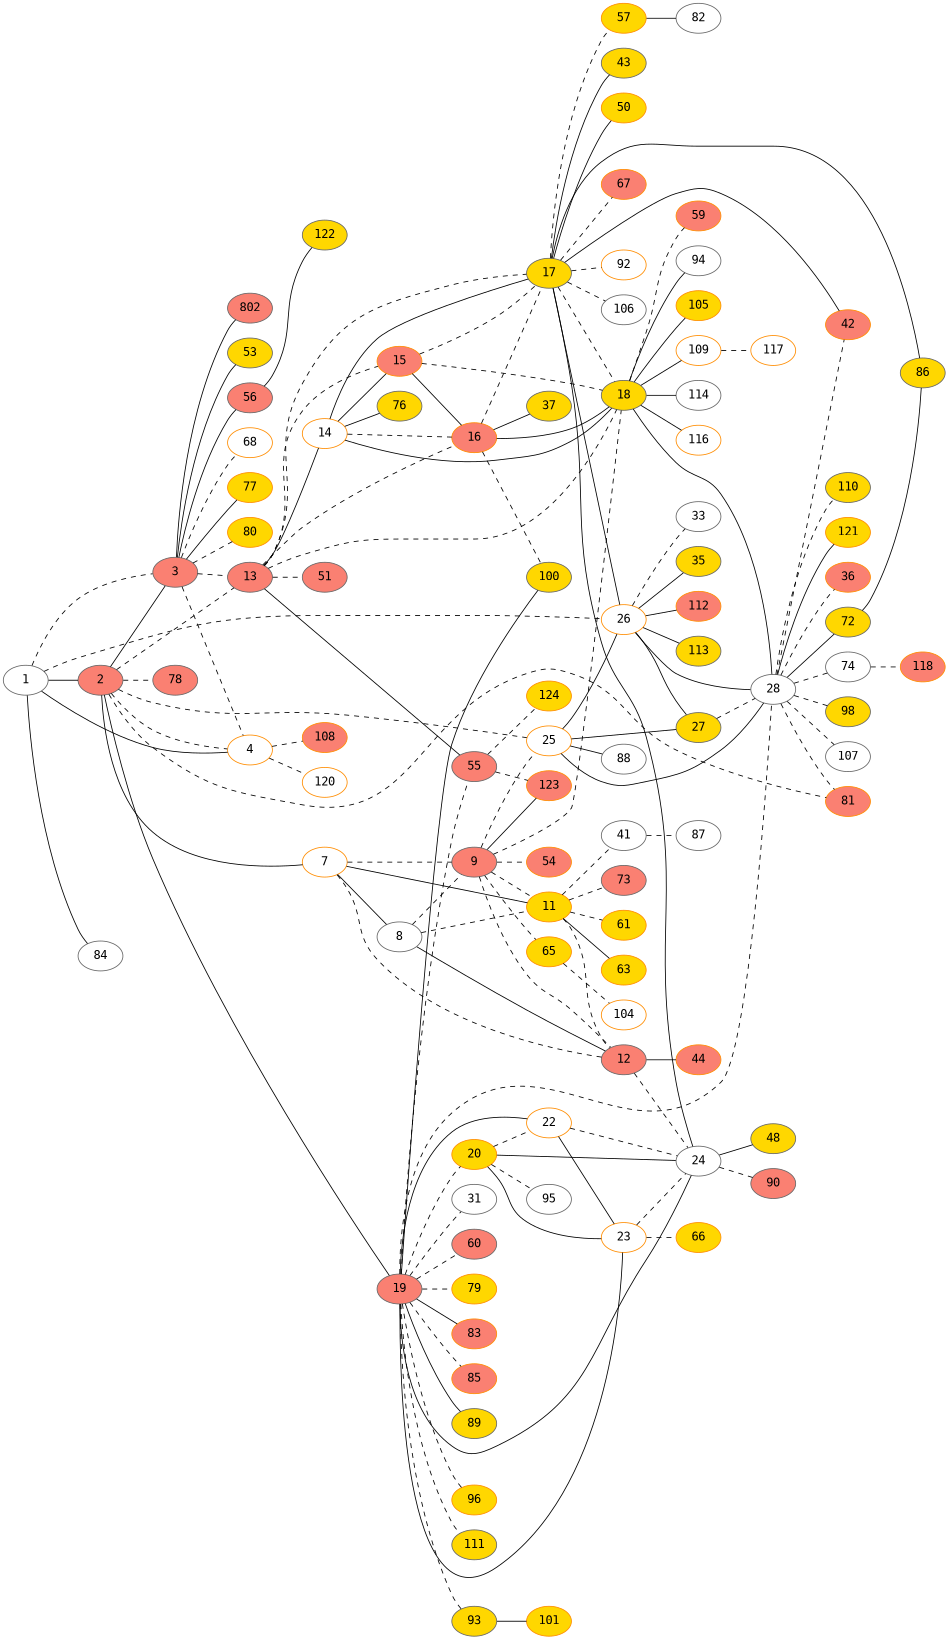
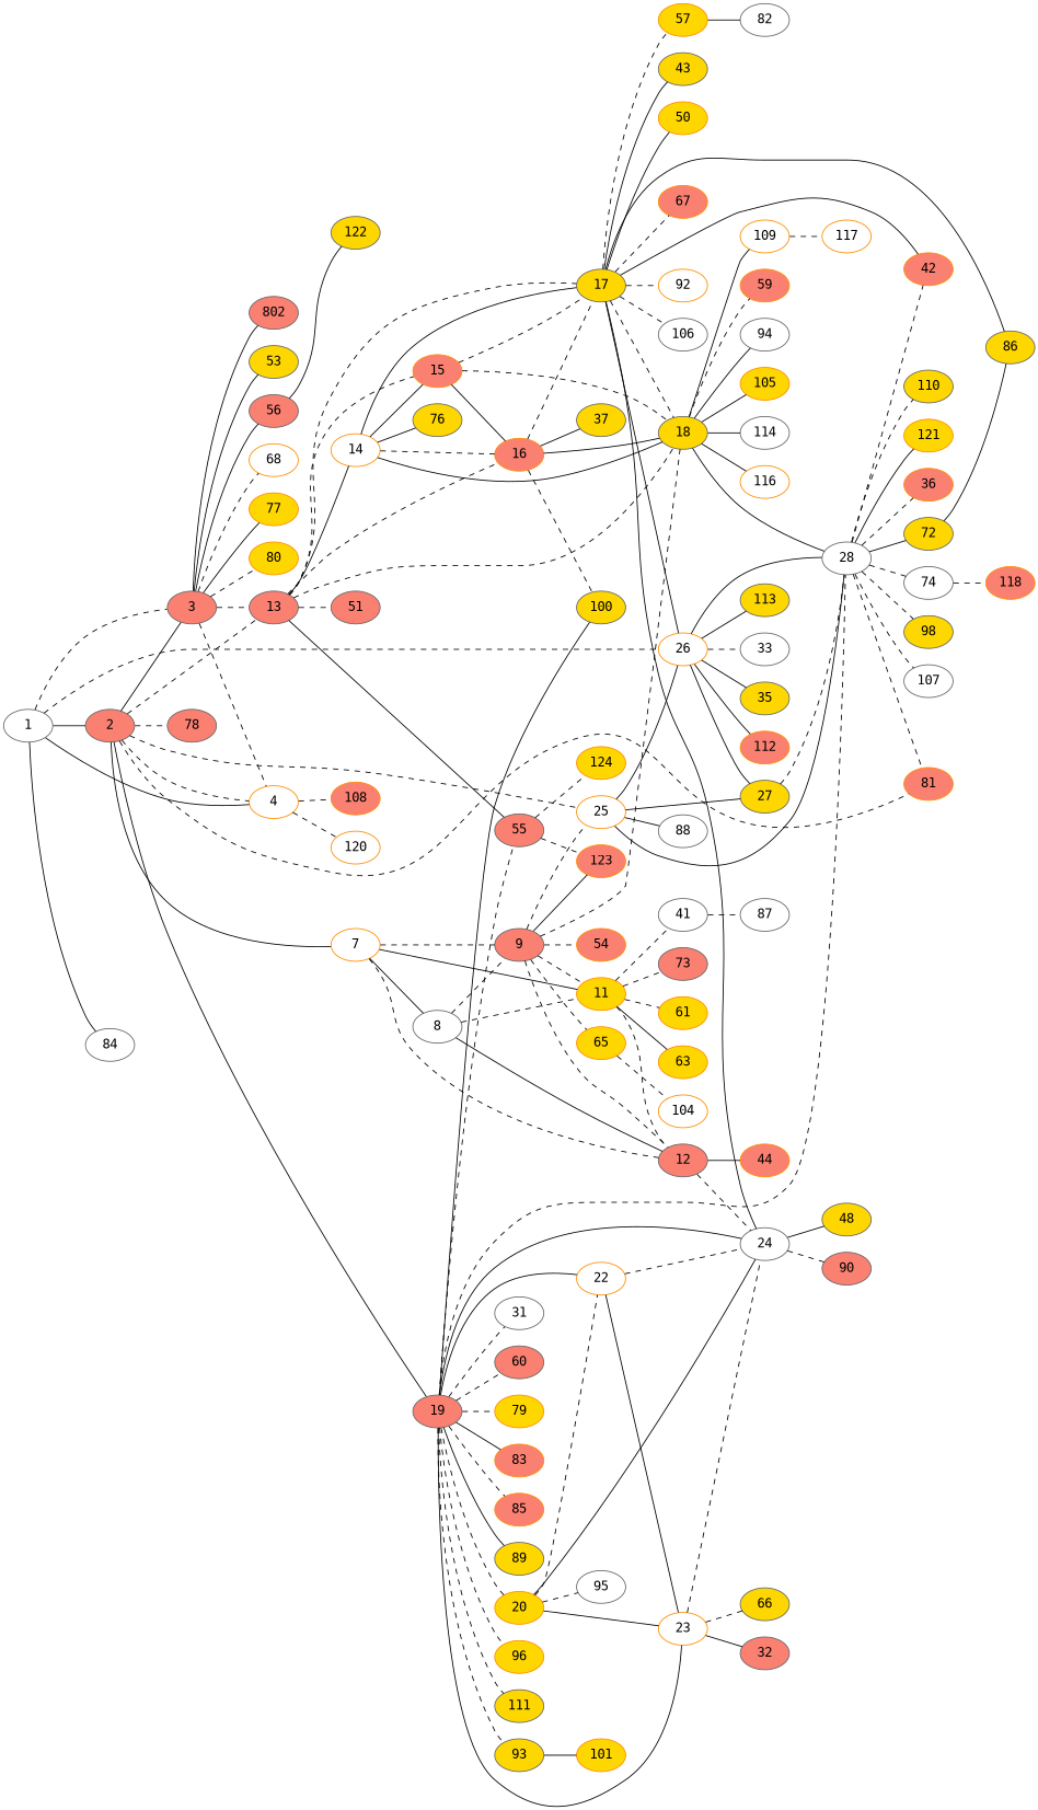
  graph {
    fontname="DejaVu Sans Mono"
    rankdir=LR
    node [color=gray40 fillcolor=gold fontname="DejaVu Sans Mono" style=filled]
    edge [fontname="DejaVu Sans Mono" style=dashed]
    1 [fillcolor=white super="+58"]
    2 [fillcolor=salmon super="+5"]
    3 [fillcolor=salmon super="+6"]
    4 [color=darkorange fillcolor=white super="+40"]
    26 [color=darkorange fillcolor=white super="+29"]
    84 [fillcolor=white]
    7 [color=darkorange fillcolor=white super="+45"]
    13 [fillcolor=salmon super="+62"]
    19 [fillcolor=salmon super="+21"]
    25 [color=darkorange fillcolor=white super="+75"]
    78 [fillcolor=salmon]
    81 [color=darkorange fillcolor=salmon super="+103"]
    53
    56 [fillcolor=salmon]
    68 [color=darkorange fillcolor=white]
    77 [color=darkorange]
    80 [color=darkorange]
    n18 [fillcolor=salmon label=802]
    108 [color=darkorange fillcolor=salmon]
    120 [color=darkorange fillcolor=white]
    28 [fillcolor=white super="+30"]
    27 [super="+91"]
    33 [fillcolor=white]
    35 [super="+49"]
    112 [color=darkorange fillcolor=salmon]
    113
    8 [fillcolor=white super="+64"]
    9 [fillcolor=salmon super="+10"]
    11 [color=darkorange super="+46"]
    12 [fillcolor=salmon super="+38"]
    18 [super="+70"]
    14 [color=darkorange fillcolor=white]
    15 [color=darkorange fillcolor=salmon]
    16 [color=darkorange fillcolor=salmon super="+47"]
    17 [super="+34"]
    51 [fillcolor=salmon]
    55 [fillcolor=salmon super="+71"]
    24 [fillcolor=white super="+97"]
    100
    20 [color=darkorange super="+115"]
    22 [color=darkorange fillcolor=white]
    23 [color=darkorange fillcolor=white super="+39"]
    31 [fillcolor=white]
    60 [fillcolor=salmon]
    79 [color=darkorange]
    83 [color=darkorange fillcolor=salmon]
    85 [color=darkorange fillcolor=salmon]
    89
    93
    96 [color=darkorange]
    111
    88 [fillcolor=white]
    122
    54 [color=darkorange fillcolor=salmon super="+125"]
    65 [color=darkorange super="+69"]
    123 [color=darkorange fillcolor=salmon]
    41 [fillcolor=white]
    61 [color=darkorange]
    63 [color=darkorange]
    73 [fillcolor=salmon]
    44 [color=darkorange fillcolor=salmon]
    59 [color=darkorange fillcolor=salmon]
    94 [fillcolor=white]
    105 [color=darkorange]
    109 [color=darkorange fillcolor=white super="+119"]
    114 [fillcolor=white]
    116 [color=darkorange fillcolor=white]
    104 [color=darkorange fillcolor=white]
    87 [fillcolor=white]
    48
    90 [fillcolor=salmon]
    76
    37 [super="+52"]
    42 [color=darkorange fillcolor=salmon]
    43
    50 [color=darkorange]
    57 [color=darkorange]
    67 [color=darkorange fillcolor=salmon]
    86
    92 [color=darkorange fillcolor=white]
    106 [fillcolor=white]
    124 [color=darkorange]
    82 [fillcolor=white]
    36 [color=darkorange fillcolor=salmon]
    72 [super="+99"]
    74 [fillcolor=white]
    98
    107 [fillcolor=white]
    110
    121 [color=darkorange]
    117 [color=darkorange fillcolor=white]
    95 [fillcolor=white]
-   66 [color=darkorange]
+   32 [fillcolor=salmon]
+   66
    101 [color=darkorange]
    118 [color=darkorange fillcolor=salmon]
    1 -- 2 [style=solid weight=2]
    1 -- 3 [weight=2]
    1 -- 4 [style=solid]
    1 -- 26
    1 -- 84 [style=solid]
    2 -- 3 [style=solid weight=4]
    2 -- 4 [weight=2]
    2 -- 7 [style=solid]
    2 -- 13
    2 -- 19 [style=solid]
    2 -- 25
    2 -- 78
    2 -- 81
    3 -- 4 [weight=2]
    3 -- 13
    3 -- 53 [style=solid]
    3 -- 56 [style=solid]
    3 -- 68
    3 -- 77 [style=solid]
    3 -- 80
    3 -- n18 [style=solid]
    4 -- 108
    4 -- 120
    26 -- 28 [style=solid weight=4]
    26 -- 27 [style=solid weight=2]
    26 -- 33
    26 -- 35 [style=solid]
    26 -- 112 [style=solid]
    26 -- 113 [style=solid]
    7 -- 8 [style=solid]
    7 -- 9 [weight=2]
    7 -- 11 [style=solid]
    7 -- 12
    13 -- 18
    13 -- 14 [style=solid]
    13 -- 15
    13 -- 16
    13 -- 17
    13 -- 51
    13 -- 55 [style=solid]
    19 -- 28
    19 -- 55
    19 -- 24 [style=solid weight=2]
    19 -- 100 [style=solid]
    19 -- 20 [weight=2]
    19 -- 22 [style=solid weight=2]
    19 -- 23 [style=solid weight=2]
    19 -- 31
    19 -- 60
    19 -- 79
    19 -- 83 [style=solid]
    19 -- 85
    19 -- 89 [style=solid]
    19 -- 93
    19 -- 96
    19 -- 111
    25 -- 26 [style=solid weight=2]
    25 -- 28 [style=solid weight=2]
    25 -- 27 [style=solid]
    25 -- 88 [style=solid]
    56 -- 122 [style=solid]
    28 -- 81
    28 -- 42
    28 -- 36
    28 -- 72 [style=solid]
    28 -- 74
    28 -- 98
    28 -- 107
    28 -- 110
    28 -- 121 [style=solid]
    27 -- 28 [weight=2]
    8 -- 9 [weight=2]
    8 -- 11
    8 -- 12 [style=solid]
    9 -- 25
    9 -- 11 [weight=2]
    9 -- 12 [weight=2]
    9 -- 18
    9 -- 54
    9 -- 65
    9 -- 123 [style=solid]
    11 -- 12
    11 -- 41
    11 -- 61
    11 -- 63 [style=solid]
    11 -- 73
    12 -- 24
    12 -- 44 [style=solid]
    18 -- 28 [style=solid]
    18 -- 59
    18 -- 94 [style=solid]
    18 -- 105 [style=solid]
    18 -- 109 [style=solid]
    18 -- 114 [style=solid]
    18 -- 116 [style=solid]
    14 -- 18 [style=solid]
    14 -- 15 [style=solid]
    14 -- 16
    14 -- 17 [style=solid]
    14 -- 76 [style=solid]
    15 -- 18
    15 -- 16 [style=solid]
    15 -- 17
    16 -- 18 [style=solid]
    16 -- 17
    16 -- 100
    16 -- 37 [style=solid]
    17 -- 26 [style=solid]
    17 -- 18
    17 -- 24 [style=solid]
    17 -- 42 [style=solid]
    17 -- 43 [style=solid]
    17 -- 50 [style=solid]
    17 -- 57
    17 -- 67
    17 -- 86 [style=solid]
    17 -- 92
    17 -- 106
    55 -- 123
    55 -- 124
    24 -- 48 [style=solid]
    24 -- 90
    20 -- 24 [style=solid]
    20 -- 22
    20 -- 23 [style=solid]
    20 -- 95
    22 -- 24
    22 -- 23 [style=solid]
    23 -- 24
+   23 -- 32 [style=solid]
    23 -- 66
    93 -- 101 [style=solid]
    65 -- 104
    41 -- 87
    109 -- 117
    57 -- 82 [style=solid]
    72 -- 86 [style=solid]
    74 -- 118
  }
